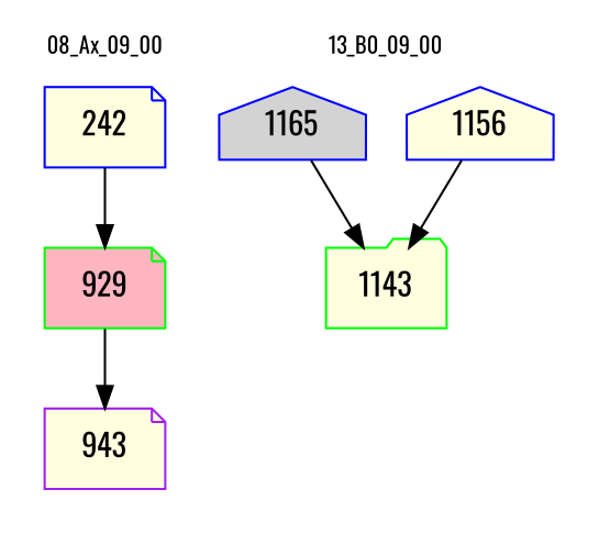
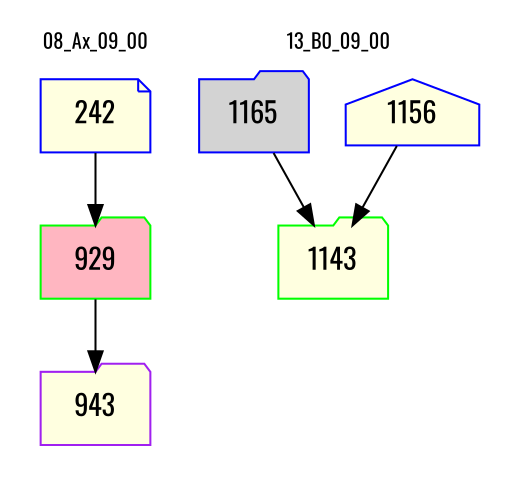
  digraph {
    fontname=Oswald
    node [color=blue fillcolor=lightyellow fontname=Oswald shape=note style=filled]
    edge [color=black fontname=Oswald]
    n1 [label=242]
-   n2 [color=green fillcolor=lightpink label=929]
-   n3 [color=purple label=943]
+   n2 [color=green fillcolor=lightpink label=929 shape=folder]
+   n3 [color=purple label=943 shape=folder]
    n4 [label=1156 shape=house]
    n5 [color=green label=1143 shape=folder]
-   n6 [fillcolor=lightgrey label=1165 shape=house]
+   n6 [fillcolor=lightgrey label=1165 shape=folder]
    subgraph cluster_1 {
      color=white
      fontsize=10
      label="08_Ax_09_00"
      n1
      n2
      n3
    }
    subgraph cluster_2 {
      color=white
      fontsize=10
      label="13_B0_09_00"
      n4
      n5
      n6
    }
    n1 -> n2
    n2 -> n3
    n4 -> n5
    n6 -> n5
  }
